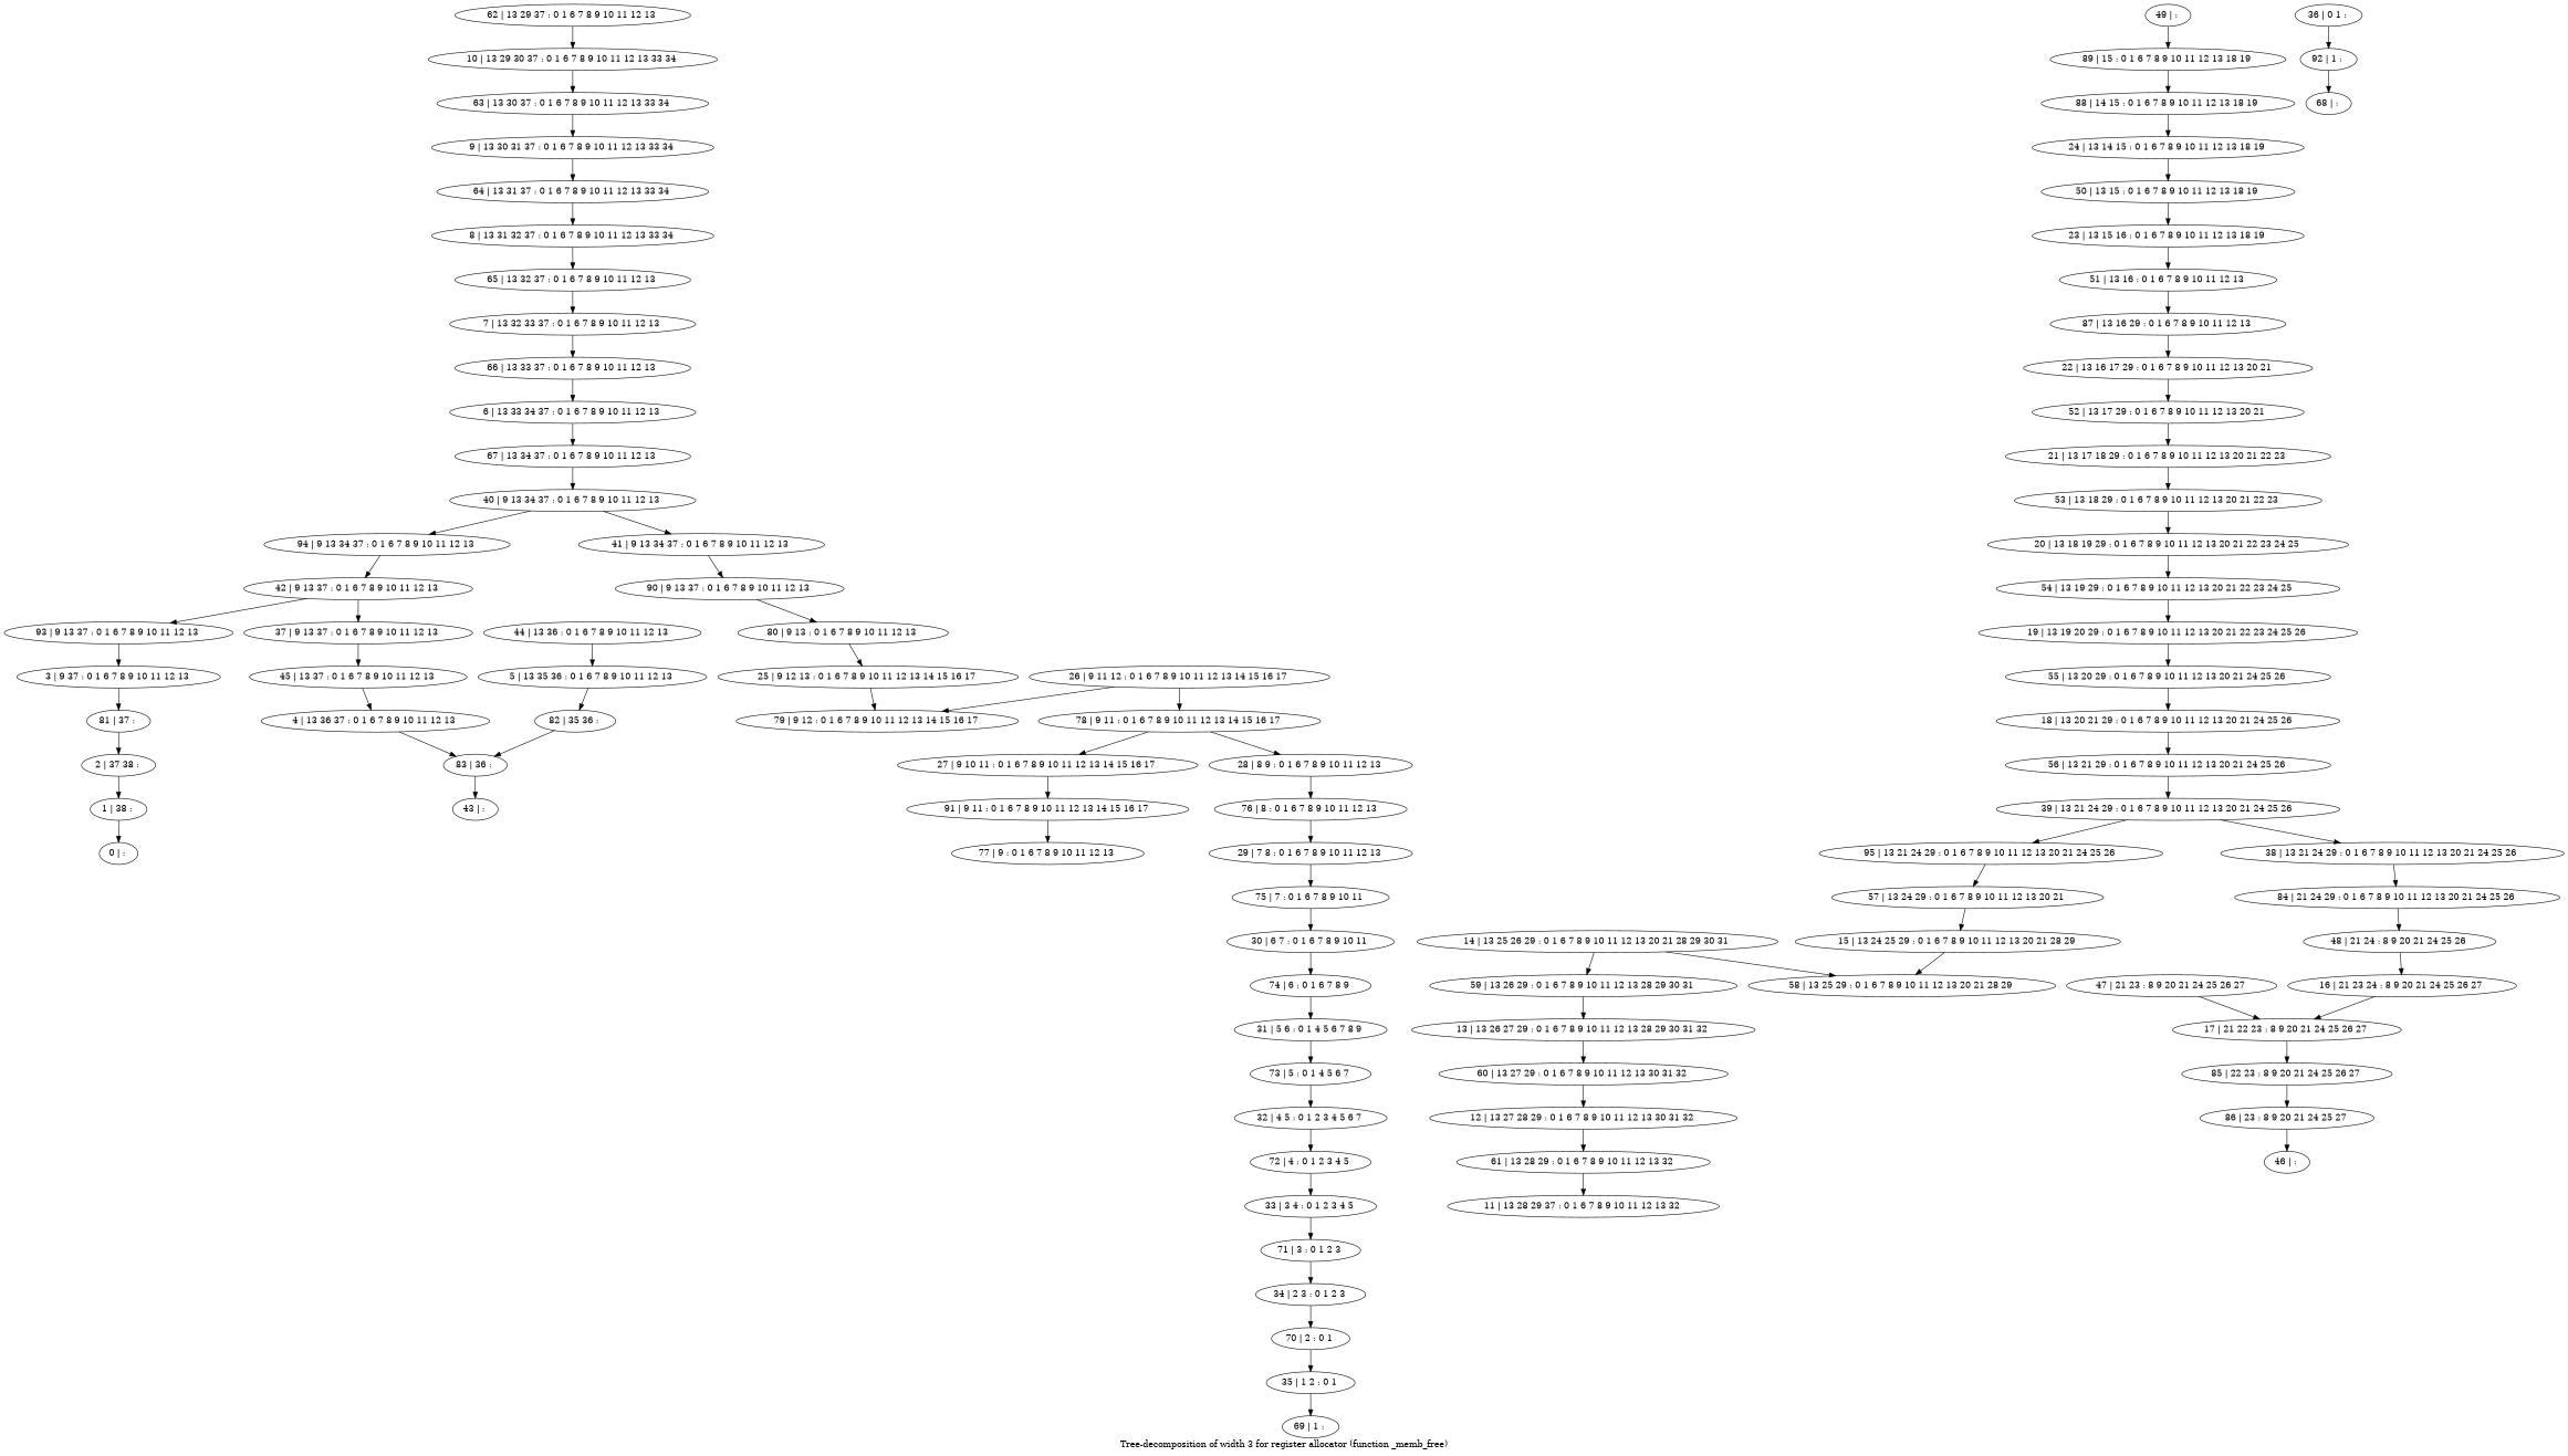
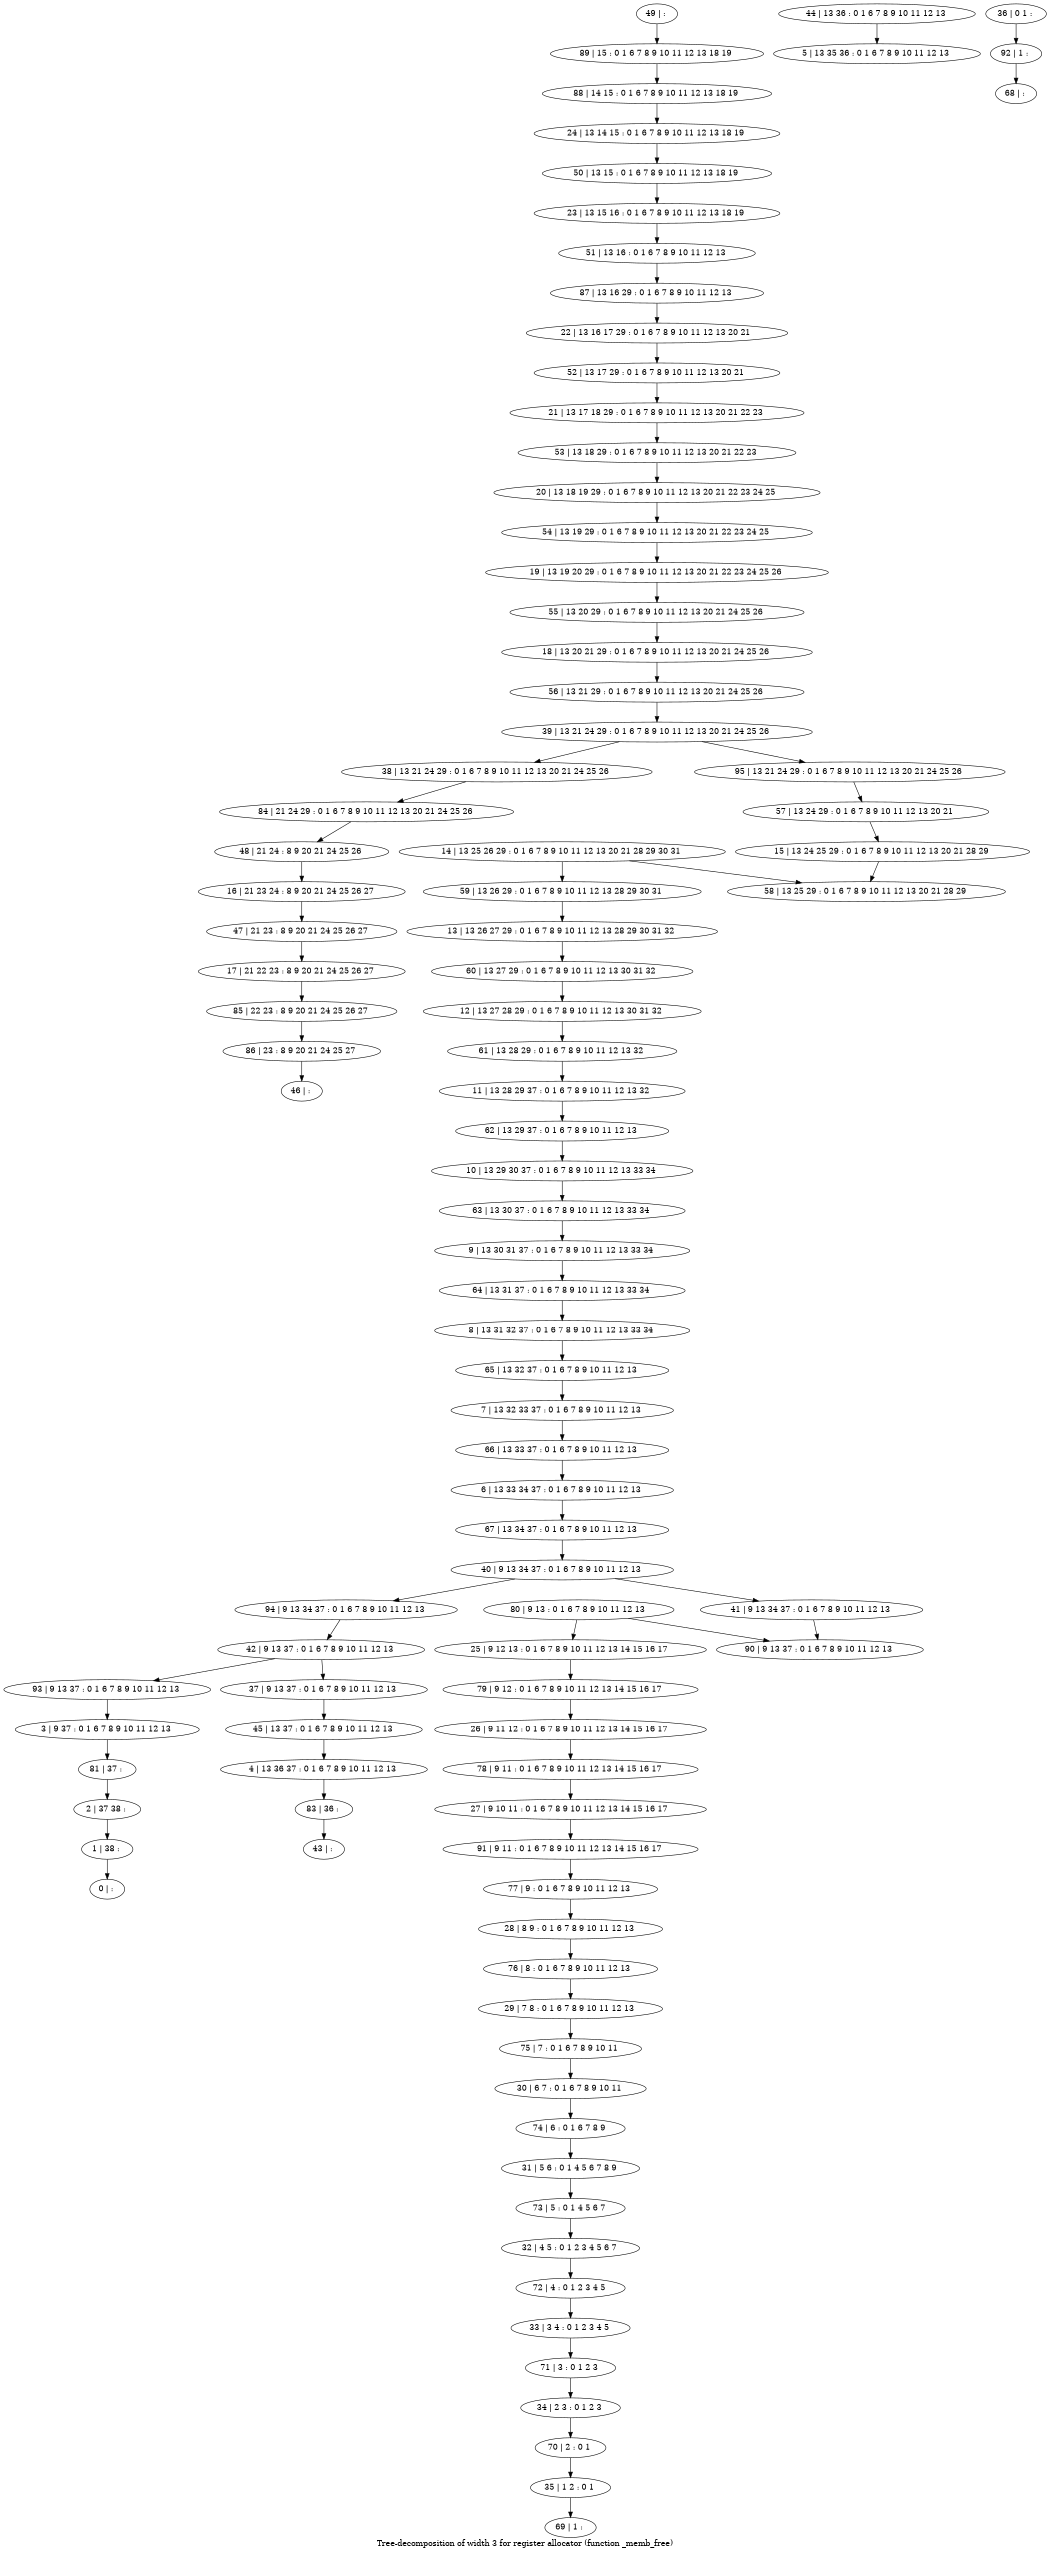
  digraph {
    label="Tree-decomposition of width 3 for register allocator (function _memb_free)"
    n1 [label="0 | : "]
    n2 [label="1 | 38 : "]
    n3 [label="2 | 37 38 : "]
    n4 [label="3 | 9 37 : 0 1 6 7 8 9 10 11 12 13 "]
    n5 [label="81 | 37 : "]
    n6 [label="4 | 13 36 37 : 0 1 6 7 8 9 10 11 12 13 "]
    n7 [label="83 | 36 : "]
    n8 [label="44 | 13 36 : 0 1 6 7 8 9 10 11 12 13 "]
    n9 [label="5 | 13 35 36 : 0 1 6 7 8 9 10 11 12 13 "]
-   n10 [label="82 | 35 36 : "]
    n11 [label="6 | 13 33 34 37 : 0 1 6 7 8 9 10 11 12 13 "]
    n12 [label="67 | 13 34 37 : 0 1 6 7 8 9 10 11 12 13 "]
    n13 [label="40 | 9 13 34 37 : 0 1 6 7 8 9 10 11 12 13 "]
    n14 [label="7 | 13 32 33 37 : 0 1 6 7 8 9 10 11 12 13 "]
    n15 [label="66 | 13 33 37 : 0 1 6 7 8 9 10 11 12 13 "]
    n16 [label="8 | 13 31 32 37 : 0 1 6 7 8 9 10 11 12 13 33 34 "]
    n17 [label="65 | 13 32 37 : 0 1 6 7 8 9 10 11 12 13 "]
    n18 [label="9 | 13 30 31 37 : 0 1 6 7 8 9 10 11 12 13 33 34 "]
    n19 [label="64 | 13 31 37 : 0 1 6 7 8 9 10 11 12 13 33 34 "]
    n20 [label="10 | 13 29 30 37 : 0 1 6 7 8 9 10 11 12 13 33 34 "]
    n21 [label="63 | 13 30 37 : 0 1 6 7 8 9 10 11 12 13 33 34 "]
    n22 [label="11 | 13 28 29 37 : 0 1 6 7 8 9 10 11 12 13 32 "]
    n23 [label="62 | 13 29 37 : 0 1 6 7 8 9 10 11 12 13 "]
    n24 [label="12 | 13 27 28 29 : 0 1 6 7 8 9 10 11 12 13 30 31 32 "]
    n25 [label="61 | 13 28 29 : 0 1 6 7 8 9 10 11 12 13 32 "]
    n26 [label="13 | 13 26 27 29 : 0 1 6 7 8 9 10 11 12 13 28 29 30 31 32 "]
    n27 [label="60 | 13 27 29 : 0 1 6 7 8 9 10 11 12 13 30 31 32 "]
    n28 [label="14 | 13 25 26 29 : 0 1 6 7 8 9 10 11 12 13 20 21 28 29 30 31 "]
    n29 [label="59 | 13 26 29 : 0 1 6 7 8 9 10 11 12 13 28 29 30 31 "]
    n30 [label="58 | 13 25 29 : 0 1 6 7 8 9 10 11 12 13 20 21 28 29 "]
    n31 [label="15 | 13 24 25 29 : 0 1 6 7 8 9 10 11 12 13 20 21 28 29 "]
    n32 [label="16 | 21 23 24 : 8 9 20 21 24 25 26 27 "]
    n33 [label="47 | 21 23 : 8 9 20 21 24 25 26 27 "]
    n34 [label="17 | 21 22 23 : 8 9 20 21 24 25 26 27 "]
    n35 [label="85 | 22 23 : 8 9 20 21 24 25 26 27 "]
    n36 [label="86 | 23 : 8 9 20 21 24 25 27 "]
    n37 [label="18 | 13 20 21 29 : 0 1 6 7 8 9 10 11 12 13 20 21 24 25 26 "]
    n38 [label="56 | 13 21 29 : 0 1 6 7 8 9 10 11 12 13 20 21 24 25 26 "]
    n39 [label="39 | 13 21 24 29 : 0 1 6 7 8 9 10 11 12 13 20 21 24 25 26 "]
    n40 [label="19 | 13 19 20 29 : 0 1 6 7 8 9 10 11 12 13 20 21 22 23 24 25 26 "]
    n41 [label="55 | 13 20 29 : 0 1 6 7 8 9 10 11 12 13 20 21 24 25 26 "]
    n42 [label="20 | 13 18 19 29 : 0 1 6 7 8 9 10 11 12 13 20 21 22 23 24 25 "]
    n43 [label="54 | 13 19 29 : 0 1 6 7 8 9 10 11 12 13 20 21 22 23 24 25 "]
    n44 [label="21 | 13 17 18 29 : 0 1 6 7 8 9 10 11 12 13 20 21 22 23 "]
    n45 [label="53 | 13 18 29 : 0 1 6 7 8 9 10 11 12 13 20 21 22 23 "]
    n46 [label="22 | 13 16 17 29 : 0 1 6 7 8 9 10 11 12 13 20 21 "]
    n47 [label="52 | 13 17 29 : 0 1 6 7 8 9 10 11 12 13 20 21 "]
    n48 [label="23 | 13 15 16 : 0 1 6 7 8 9 10 11 12 13 18 19 "]
    n49 [label="51 | 13 16 : 0 1 6 7 8 9 10 11 12 13 "]
    n50 [label="87 | 13 16 29 : 0 1 6 7 8 9 10 11 12 13 "]
    n51 [label="24 | 13 14 15 : 0 1 6 7 8 9 10 11 12 13 18 19 "]
    n52 [label="50 | 13 15 : 0 1 6 7 8 9 10 11 12 13 18 19 "]
    n53 [label="25 | 9 12 13 : 0 1 6 7 8 9 10 11 12 13 14 15 16 17 "]
    n54 [label="79 | 9 12 : 0 1 6 7 8 9 10 11 12 13 14 15 16 17 "]
    n55 [label="26 | 9 11 12 : 0 1 6 7 8 9 10 11 12 13 14 15 16 17 "]
    n56 [label="78 | 9 11 : 0 1 6 7 8 9 10 11 12 13 14 15 16 17 "]
    n57 [label="27 | 9 10 11 : 0 1 6 7 8 9 10 11 12 13 14 15 16 17 "]
    n58 [label="91 | 9 11 : 0 1 6 7 8 9 10 11 12 13 14 15 16 17 "]
    n59 [label="77 | 9 : 0 1 6 7 8 9 10 11 12 13 "]
    n60 [label="28 | 8 9 : 0 1 6 7 8 9 10 11 12 13 "]
    n61 [label="76 | 8 : 0 1 6 7 8 9 10 11 12 13 "]
    n62 [label="29 | 7 8 : 0 1 6 7 8 9 10 11 12 13 "]
    n63 [label="75 | 7 : 0 1 6 7 8 9 10 11 "]
    n64 [label="30 | 6 7 : 0 1 6 7 8 9 10 11 "]
    n65 [label="74 | 6 : 0 1 6 7 8 9 "]
    n66 [label="31 | 5 6 : 0 1 4 5 6 7 8 9 "]
    n67 [label="73 | 5 : 0 1 4 5 6 7 "]
    n68 [label="32 | 4 5 : 0 1 2 3 4 5 6 7 "]
    n69 [label="72 | 4 : 0 1 2 3 4 5 "]
    n70 [label="33 | 3 4 : 0 1 2 3 4 5 "]
    n71 [label="71 | 3 : 0 1 2 3 "]
    n72 [label="34 | 2 3 : 0 1 2 3 "]
    n73 [label="70 | 2 : 0 1 "]
    n74 [label="35 | 1 2 : 0 1 "]
    n75 [label="69 | 1 : "]
    n76 [label="36 | 0 1 : "]
    n77 [label="92 | 1 : "]
    n78 [label="68 | : "]
    n79 [label="37 | 9 13 37 : 0 1 6 7 8 9 10 11 12 13 "]
    n80 [label="45 | 13 37 : 0 1 6 7 8 9 10 11 12 13 "]
    n81 [label="38 | 13 21 24 29 : 0 1 6 7 8 9 10 11 12 13 20 21 24 25 26 "]
    n82 [label="84 | 21 24 29 : 0 1 6 7 8 9 10 11 12 13 20 21 24 25 26 "]
    n83 [label="48 | 21 24 : 8 9 20 21 24 25 26 "]
    n84 [label="95 | 13 21 24 29 : 0 1 6 7 8 9 10 11 12 13 20 21 24 25 26 "]
    n85 [label="57 | 13 24 29 : 0 1 6 7 8 9 10 11 12 13 20 21 "]
    n86 [label="41 | 9 13 34 37 : 0 1 6 7 8 9 10 11 12 13 "]
    n87 [label="94 | 9 13 34 37 : 0 1 6 7 8 9 10 11 12 13 "]
    n88 [label="90 | 9 13 37 : 0 1 6 7 8 9 10 11 12 13 "]
    n89 [label="42 | 9 13 37 : 0 1 6 7 8 9 10 11 12 13 "]
    n90 [label="80 | 9 13 : 0 1 6 7 8 9 10 11 12 13 "]
    n91 [label="93 | 9 13 37 : 0 1 6 7 8 9 10 11 12 13 "]
    n92 [label="43 | : "]
    n93 [label="46 | : "]
    n94 [label="49 | : "]
    n95 [label="89 | 15 : 0 1 6 7 8 9 10 11 12 13 18 19 "]
    n96 [label="88 | 14 15 : 0 1 6 7 8 9 10 11 12 13 18 19 "]
    n2 -> n1
    n3 -> n2
    n4 -> n5
    n5 -> n3
    n6 -> n7
    n7 -> n92
    n8 -> n9
-   n9 -> n10
-   n10 -> n7
    n11 -> n12
    n12 -> n13
    n13 -> n86
    n13 -> n87
    n14 -> n15
    n15 -> n11
    n16 -> n17
    n17 -> n14
    n18 -> n19
    n19 -> n16
    n20 -> n21
    n21 -> n18
+   n22 -> n23
    n23 -> n20
    n24 -> n25
    n25 -> n22
    n26 -> n27
    n27 -> n24
    n28 -> n29
    n28 -> n30
    n29 -> n26
    n31 -> n30
-   n32 -> n34
+   n32 -> n33
    n33 -> n34
    n34 -> n35
    n35 -> n36
    n36 -> n93
    n37 -> n38
    n38 -> n39
    n39 -> n81
    n39 -> n84
    n40 -> n41
    n41 -> n37
    n42 -> n43
    n43 -> n40
    n44 -> n45
    n45 -> n42
    n46 -> n47
    n47 -> n44
    n48 -> n49
    n49 -> n50
    n50 -> n46
    n51 -> n52
    n52 -> n48
    n53 -> n54
-   n55 -> n54
+   n54 -> n55
    n55 -> n56
    n56 -> n57
    n57 -> n58
    n58 -> n59
-   n56 -> n60
+   n59 -> n60
    n60 -> n61
    n61 -> n62
    n62 -> n63
    n63 -> n64
    n64 -> n65
    n65 -> n66
    n66 -> n67
    n67 -> n68
    n68 -> n69
    n69 -> n70
    n70 -> n71
    n71 -> n72
    n72 -> n73
    n73 -> n74
    n74 -> n75
    n76 -> n77
    n77 -> n78
    n79 -> n80
    n80 -> n6
    n81 -> n82
    n82 -> n83
    n83 -> n32
    n84 -> n85
    n85 -> n31
    n86 -> n88
    n87 -> n89
-   n88 -> n90
+   n90 -> n88
    n89 -> n79
    n89 -> n91
    n90 -> n53
    n91 -> n4
    n94 -> n95
    n95 -> n96
    n96 -> n51
  }
